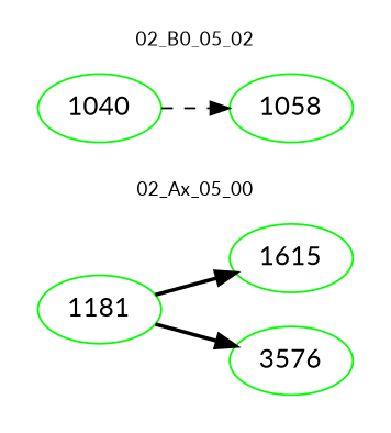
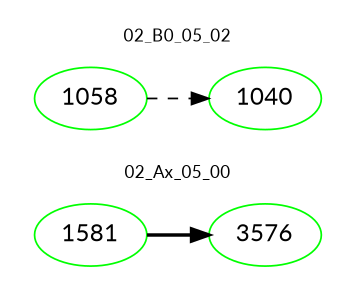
  digraph {
    fontname=Lato
    rankdir=LR
    node [color=green fontname=Lato]
    edge [color=black fontname=Lato style=bold]
-   n1 [label=1181]
+   n1 [label=1581]
    n2 [label=3576]
-   n3 [label=1615]
    n4 [label=1058]
    n5 [label=1040]
    subgraph cluster_1 {
      color=white
      fontsize=10
      label="02_Ax_05_00"
      n1
      n2
-     n3
    }
    subgraph cluster_2 {
      color=white
      fontsize=10
      label="02_B0_05_02"
      n4
      n5
    }
    n1 -> n2
-   n1 -> n3
-   n5 -> n4 [style=dashed]
+   n4 -> n5 [style=dashed]
  }
